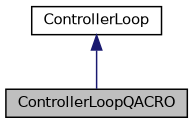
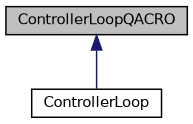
  digraph {
    node [color=black fontname=Helvetica fontsize=10 shape=record style=filled]
    n1 [fillcolor=grey75 fontcolor=black height=0.2 label=ControllerLoopQACRO width=0.4]
    n2 [fillcolor=white height=0.2 label=ControllerLoop width=0.4]
-   n2 -> n1 [color=midnightblue dir=back fontname=Helvetica fontsize=10 labelfontname=Helvetica labelfontsize=10 style=solid]
+   n1 -> n2 [color=midnightblue dir=back fontname=Helvetica fontsize=10 labelfontname=Helvetica labelfontsize=10 style=solid]
  }
